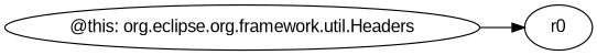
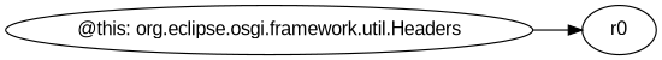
  digraph {
    rankdir=LR
    fontname="Liberation Sans"
    node [fontname="Liberation Sans"]
-   n1 [label="@this: org.eclipse.org.framework.util.Headers"]
+   n1 [label="@this: org.eclipse.osgi.framework.util.Headers"]
    n2 [label=r0]
    n1 -> n2 [fontname="Liberation Sans"]
  }
